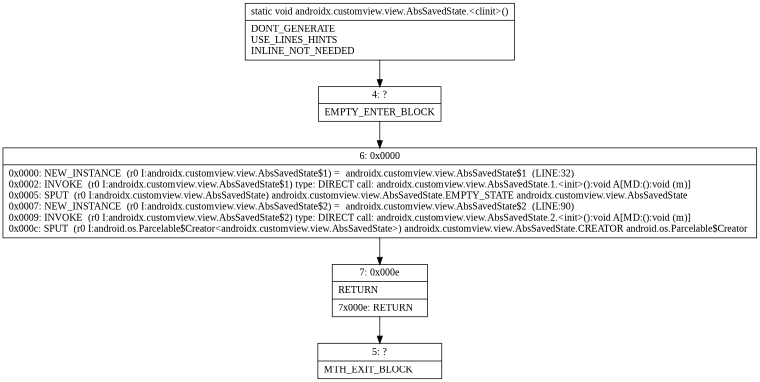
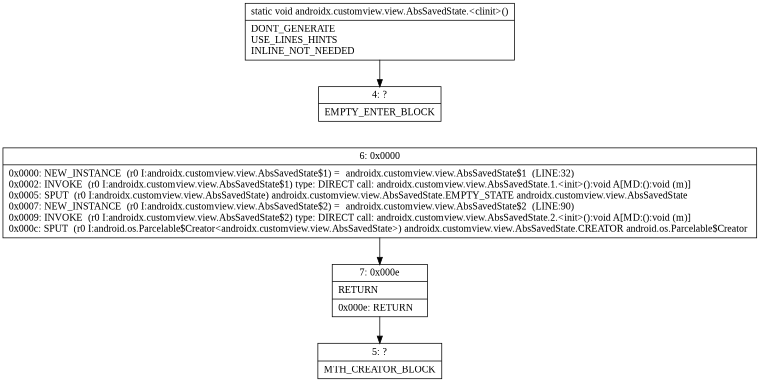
  digraph {
    fontname="Liberation Serif"
    node [fontname="Liberation Serif" shape=record]
    edge [fontname="Liberation Serif"]
    n1 [label="{4\:\ ?|EMPTY_ENTER_BLOCK\l}"]
    n2 [label="{6\:\ 0x0000|0x0000: NEW_INSTANCE  (r0 I:androidx.customview.view.AbsSavedState$1) =  androidx.customview.view.AbsSavedState$1  (LINE:32)\l0x0002: INVOKE  (r0 I:androidx.customview.view.AbsSavedState$1) type: DIRECT call: androidx.customview.view.AbsSavedState.1.\<init\>():void A[MD:():void (m)]\l0x0005: SPUT  (r0 I:androidx.customview.view.AbsSavedState) androidx.customview.view.AbsSavedState.EMPTY_STATE androidx.customview.view.AbsSavedState \l0x0007: NEW_INSTANCE  (r0 I:androidx.customview.view.AbsSavedState$2) =  androidx.customview.view.AbsSavedState$2  (LINE:90)\l0x0009: INVOKE  (r0 I:androidx.customview.view.AbsSavedState$2) type: DIRECT call: androidx.customview.view.AbsSavedState.2.\<init\>():void A[MD:():void (m)]\l0x000c: SPUT  (r0 I:android.os.Parcelable$Creator\<androidx.customview.view.AbsSavedState\>) androidx.customview.view.AbsSavedState.CREATOR android.os.Parcelable$Creator \l}"]
-   n3 [label="{7\:\ 0x000e|RETURN\l|7x000e: RETURN   \l}"]
-   n4 [label="{5\:\ ?|MTH_EXIT_BLOCK\l}"]
+   n3 [label="{7\:\ 0x000e|RETURN\l|0x000e: RETURN   \l}"]
+   n4 [label="{5\:\ ?|MTH_CREATOR_BLOCK\l}"]
    n5 [label="{static void androidx.customview.view.AbsSavedState.\<clinit\>()  | DONT_GENERATE\lUSE_LINES_HINTS\lINLINE_NOT_NEEDED\l}"]
-   n1 -> n2
    n2 -> n3
    n3 -> n4
    n5 -> n1
  }
